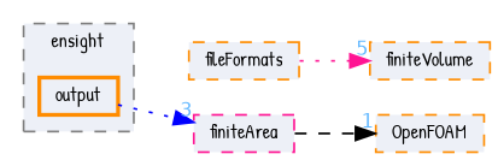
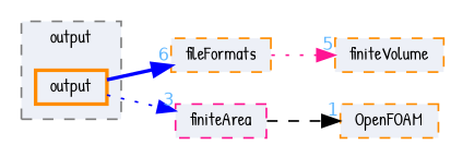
  digraph {
    compound=true
    fontname="Patrick Hand"
    rankdir=LR
    node [color=darkorange fillcolor="#edf0f7" fontname="Patrick Hand" fontsize=10 shape=box style="filled,dashed"]
    edge [color=blue fontcolor=steelblue1 fontname="Patrick Hand" fontsize=10 labeldistance=1.5 labelfontname=Helvetica labelfontsize=10 style=dotted]
    n1 [height=0.2 label=output style="filled,bold" width=0.4]
    n2 [height=0.2 label=fileFormats width=0.4]
    n3 [color=deeppink height=0.2 label=finiteArea width=0.4]
    n4 [height=0.2 label=finiteVolume width=0.4]
    n5 [height=0.2 label=OpenFOAM width=0.4]
    subgraph cluster_1 {
      bgcolor="#edf0f7"
      fontsize=10
-     label=ensight
+     label=output
      pencolor=grey50
      style="filled,dashed"
      n1
    }
+   n1 -> n2 [headlabel=6 style=bold]
    n1 -> n3 [headlabel=3]
    n2 -> n4 [color=deeppink headlabel=5]
    n3 -> n5 [color=black headlabel=1 style=dashed]
  }
